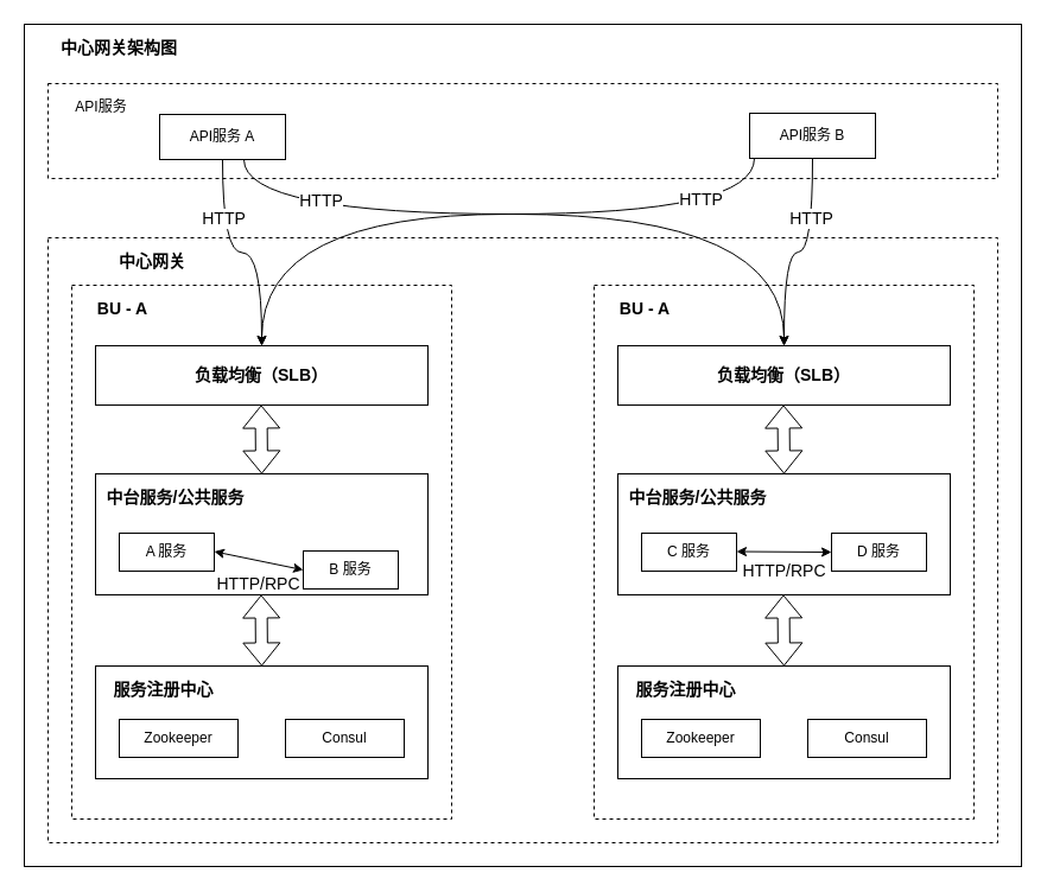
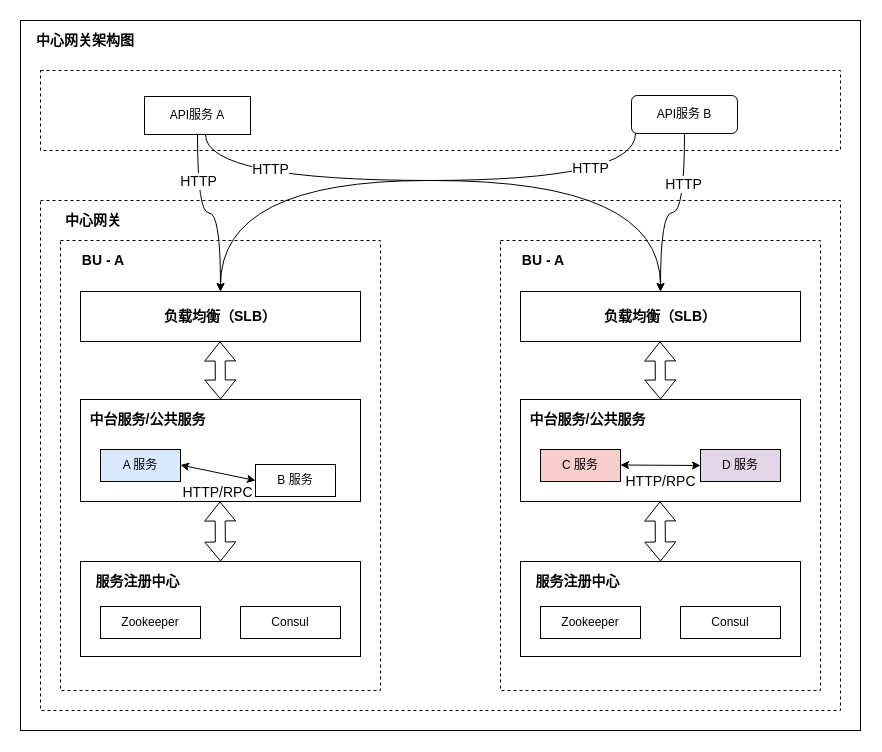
  <mxCell id="0" />
  <mxCell id="1" parent="0" />
  <mxCell id="2" value="" style="rounded=0;whiteSpace=wrap;html=1;" vertex="1" parent="1"><mxGeometry x="20" y="20" width="840" height="710" as="geometry" /></mxCell>
  <mxCell id="3" value="" style="rounded=0;whiteSpace=wrap;html=1;dashed=1;" vertex="1" parent="1"><mxGeometry x="40" y="70" width="800" height="80" as="geometry" /></mxCell>
  <mxCell id="4" value="" style="rounded=0;whiteSpace=wrap;html=1;dashed=1;" vertex="1" parent="1"><mxGeometry x="40" y="200" width="800" height="510" as="geometry" /></mxCell>
- <mxCell id="5" value="API服务" style="text;html=1;strokeColor=none;fillColor=none;align=center;verticalAlign=middle;whiteSpace=wrap;rounded=0;dashed=1;" vertex="1" parent="1"><mxGeometry x="55" y="80" width="60" height="20" as="geometry" /></mxCell>
- <mxCell id="6" value="中心网关" style="text;html=1;strokeColor=none;fillColor=none;align=center;verticalAlign=middle;whiteSpace=wrap;rounded=0;dashed=1;fontStyle=1;fontSize=14;" vertex="1" parent="1"><mxGeometry x="88" y="210" width="80" height="20" as="geometry" /></mxCell>
- <mxCell id="7" value="API服务 A" style="rounded=0;whiteSpace=wrap;html=1;" vertex="1" parent="1"><mxGeometry x="134" y="96" width="106" height="38" as="geometry" /></mxCell>
- <mxCell id="8" value="中心网关架构图" style="text;html=1;strokeColor=none;fillColor=none;align=center;verticalAlign=middle;whiteSpace=wrap;rounded=0;dashed=1;fontStyle=1;fontSize=14;" vertex="1" parent="1"><mxGeometry x="35" y="30" width="130" height="20" as="geometry" /></mxCell>
+ <mxCell id="6" value="中心网关" style="text;html=1;strokeColor=none;fillColor=none;align=center;verticalAlign=middle;whiteSpace=wrap;rounded=0;dashed=1;fontStyle=1;fontSize=14;" vertex="1" parent="1"><mxGeometry x="53" y="210" width="80" height="20" as="geometry" /></mxCell>
+ <mxCell id="7" value="API服务 A" style="rounded=0;whiteSpace=wrap;html=1;" vertex="1" parent="1"><mxGeometry x="144" y="96" width="106" height="38" as="geometry" /></mxCell>
+ <mxCell id="8" value="中心网关架构图" style="text;html=1;strokeColor=none;fillColor=none;align=center;verticalAlign=middle;whiteSpace=wrap;rounded=0;dashed=1;fontStyle=1;fontSize=14;" vertex="1" parent="1"><mxGeometry x="20" y="30" width="130" height="20" as="geometry" /></mxCell>
  <mxCell id="9" value="" style="rounded=0;whiteSpace=wrap;html=1;dashed=1;fontSize=14;" vertex="1" parent="1"><mxGeometry x="60" y="240" width="320" height="450" as="geometry" /></mxCell>
  <mxCell id="10" value="负载均衡（SLB）" style="rounded=0;whiteSpace=wrap;html=1;fontSize=14;fontStyle=1" vertex="1" parent="1"><mxGeometry x="80" y="291" width="280" height="50" as="geometry" /></mxCell>
  <mxCell id="11" value="" style="rounded=0;whiteSpace=wrap;html=1;fontSize=14;" vertex="1" parent="1"><mxGeometry x="80" y="399" width="280" height="102" as="geometry" /></mxCell>
  <mxCell id="12" value="" style="rounded=0;whiteSpace=wrap;html=1;fontSize=14;" vertex="1" parent="1"><mxGeometry x="80" y="561" width="280" height="95" as="geometry" /></mxCell>
  <mxCell id="13" value="中台服务/公共服务" style="text;html=1;strokeColor=none;fillColor=none;align=center;verticalAlign=middle;whiteSpace=wrap;rounded=0;dashed=1;fontSize=14;fontStyle=1" vertex="1" parent="1"><mxGeometry x="80" y="409" width="135" height="20" as="geometry" /></mxCell>
- <mxCell id="14" value="A 服务" style="rounded=0;whiteSpace=wrap;html=1;" vertex="1" parent="1"><mxGeometry x="100" y="449" width="80" height="32" as="geometry" /></mxCell>
+ <mxCell id="14" value="A 服务" style="rounded=0;whiteSpace=wrap;html=1;fillColor=#dae8fc;" vertex="1" parent="1"><mxGeometry x="100" y="449" width="80" height="32" as="geometry" /></mxCell>
  <mxCell id="15" value="&lt;span&gt;B 服务&lt;/span&gt;" style="rounded=0;whiteSpace=wrap;html=1;" vertex="1" parent="1"><mxGeometry x="255" y="464" width="80" height="32" as="geometry" /></mxCell>
  <mxCell id="16" value="Zookeeper" style="rounded=0;whiteSpace=wrap;html=1;" vertex="1" parent="1"><mxGeometry x="100" y="606" width="100" height="32" as="geometry" /></mxCell>
  <mxCell id="17" value="Consul" style="rounded=0;whiteSpace=wrap;html=1;" vertex="1" parent="1"><mxGeometry x="240" y="606" width="100" height="32" as="geometry" /></mxCell>
  <mxCell id="18" value="服务注册中心" style="text;html=1;strokeColor=none;fillColor=none;align=center;verticalAlign=middle;whiteSpace=wrap;rounded=0;fontSize=14;fontStyle=1" vertex="1" parent="1"><mxGeometry x="90" y="571" width="95" height="20" as="geometry" /></mxCell>
  <mxCell id="19" value="" style="shape=flexArrow;endArrow=classic;startArrow=classic;html=1;fontSize=14;exitX=0.5;exitY=0;exitDx=0;exitDy=0;" edge="1" parent="1" source="12"><mxGeometry width="50" height="50" relative="1" as="geometry"><mxPoint x="220" y="561" as="sourcePoint" /><mxPoint x="219.5" y="501" as="targetPoint" /></mxGeometry></mxCell>
  <mxCell id="20" value="" style="shape=flexArrow;endArrow=classic;startArrow=classic;html=1;fontSize=14;exitX=0.5;exitY=0;exitDx=0;exitDy=0;" edge="1" parent="1" source="11"><mxGeometry width="50" height="50" relative="1" as="geometry"><mxPoint x="219.5" y="391" as="sourcePoint" /><mxPoint x="219.5" y="341" as="targetPoint" /></mxGeometry></mxCell>
  <mxCell id="21" value="BU - A" style="text;html=1;strokeColor=none;fillColor=none;align=center;verticalAlign=middle;whiteSpace=wrap;rounded=0;fontSize=14;fontStyle=1" vertex="1" parent="1"><mxGeometry x="73" y="250" width="60" height="20" as="geometry" /></mxCell>
  <mxCell id="22" value="" style="endArrow=classic;startArrow=classic;html=1;fontSize=14;entryX=0;entryY=0.5;entryDx=0;entryDy=0;" edge="1" parent="1" target="15"><mxGeometry width="50" height="50" relative="1" as="geometry"><mxPoint x="180" y="464.5" as="sourcePoint" /><mxPoint x="230" y="464.5" as="targetPoint" /></mxGeometry></mxCell>
  <mxCell id="23" value="HTTP/RPC" style="edgeLabel;html=1;align=center;verticalAlign=middle;resizable=0;points=[];fontSize=14;" vertex="1" connectable="0" parent="22"><mxGeometry x="0.425" y="-2" relative="1" as="geometry"><mxPoint x="-16.99" y="14.14" as="offset" /></mxGeometry></mxCell>
  <mxCell id="24" style="edgeStyle=orthogonalEdgeStyle;rounded=0;orthogonalLoop=1;jettySize=auto;html=1;exitX=0.5;exitY=1;exitDx=0;exitDy=0;fontSize=14;curved=1;" edge="1" parent="1" source="7" target="10"><mxGeometry relative="1" as="geometry" /></mxCell>
  <mxCell id="25" value="HTTP" style="edgeLabel;html=1;align=center;verticalAlign=middle;resizable=0;points=[];fontSize=14;" vertex="1" connectable="0" parent="24"><mxGeometry x="-0.333" y="3" relative="1" as="geometry"><mxPoint x="-3" y="-14" as="offset" /></mxGeometry></mxCell>
  <mxCell id="26" value="" style="rounded=0;whiteSpace=wrap;html=1;dashed=1;fontSize=14;" vertex="1" parent="1"><mxGeometry x="500" y="240" width="320" height="450" as="geometry" /></mxCell>
  <mxCell id="27" value="负载均衡（SLB）" style="rounded=0;whiteSpace=wrap;html=1;fontSize=14;fontStyle=1" vertex="1" parent="1"><mxGeometry x="520" y="291" width="280" height="50" as="geometry" /></mxCell>
  <mxCell id="28" value="" style="rounded=0;whiteSpace=wrap;html=1;fontSize=14;" vertex="1" parent="1"><mxGeometry x="520" y="399" width="280" height="102" as="geometry" /></mxCell>
  <mxCell id="29" value="" style="rounded=0;whiteSpace=wrap;html=1;fontSize=14;" vertex="1" parent="1"><mxGeometry x="520" y="561" width="280" height="95" as="geometry" /></mxCell>
  <mxCell id="30" value="中台服务/公共服务" style="text;html=1;strokeColor=none;fillColor=none;align=center;verticalAlign=middle;whiteSpace=wrap;rounded=0;dashed=1;fontSize=14;fontStyle=1" vertex="1" parent="1"><mxGeometry x="520" y="409" width="135" height="20" as="geometry" /></mxCell>
- <mxCell id="31" value="C 服务" style="rounded=0;whiteSpace=wrap;html=1;" vertex="1" parent="1"><mxGeometry x="540" y="449" width="80" height="32" as="geometry" /></mxCell>
- <mxCell id="32" value="&lt;span&gt;D 服务&lt;/span&gt;" style="rounded=0;whiteSpace=wrap;html=1;" vertex="1" parent="1"><mxGeometry x="700" y="449" width="80" height="32" as="geometry" /></mxCell>
+ <mxCell id="31" value="C 服务" style="rounded=0;whiteSpace=wrap;html=1;fillColor=#f8cecc;" vertex="1" parent="1"><mxGeometry x="540" y="449" width="80" height="32" as="geometry" /></mxCell>
+ <mxCell id="32" value="&lt;span&gt;D 服务&lt;/span&gt;" style="rounded=0;whiteSpace=wrap;html=1;fillColor=#e1d5e7;" vertex="1" parent="1"><mxGeometry x="700" y="449" width="80" height="32" as="geometry" /></mxCell>
  <mxCell id="33" value="Zookeeper" style="rounded=0;whiteSpace=wrap;html=1;" vertex="1" parent="1"><mxGeometry x="540" y="606" width="100" height="32" as="geometry" /></mxCell>
  <mxCell id="34" value="Consul" style="rounded=0;whiteSpace=wrap;html=1;" vertex="1" parent="1"><mxGeometry x="680" y="606" width="100" height="32" as="geometry" /></mxCell>
  <mxCell id="35" value="服务注册中心" style="text;html=1;strokeColor=none;fillColor=none;align=center;verticalAlign=middle;whiteSpace=wrap;rounded=0;fontSize=14;fontStyle=1" vertex="1" parent="1"><mxGeometry x="530" y="571" width="95" height="20" as="geometry" /></mxCell>
  <mxCell id="36" value="" style="shape=flexArrow;endArrow=classic;startArrow=classic;html=1;fontSize=14;exitX=0.5;exitY=0;exitDx=0;exitDy=0;" edge="1" parent="1" source="29"><mxGeometry width="50" height="50" relative="1" as="geometry"><mxPoint x="660" y="561" as="sourcePoint" /><mxPoint x="659.5" y="501" as="targetPoint" /></mxGeometry></mxCell>
  <mxCell id="37" value="" style="shape=flexArrow;endArrow=classic;startArrow=classic;html=1;fontSize=14;exitX=0.5;exitY=0;exitDx=0;exitDy=0;" edge="1" parent="1" source="28"><mxGeometry width="50" height="50" relative="1" as="geometry"><mxPoint x="659.5" y="391" as="sourcePoint" /><mxPoint x="659.5" y="341" as="targetPoint" /></mxGeometry></mxCell>
  <mxCell id="38" value="BU - A" style="text;html=1;strokeColor=none;fillColor=none;align=center;verticalAlign=middle;whiteSpace=wrap;rounded=0;fontSize=14;fontStyle=1" vertex="1" parent="1"><mxGeometry x="513" y="250" width="60" height="20" as="geometry" /></mxCell>
  <mxCell id="39" value="" style="endArrow=classic;startArrow=classic;html=1;fontSize=14;entryX=0;entryY=0.5;entryDx=0;entryDy=0;" edge="1" parent="1" target="32"><mxGeometry width="50" height="50" relative="1" as="geometry"><mxPoint x="620" y="464.5" as="sourcePoint" /><mxPoint x="670" y="464.5" as="targetPoint" /></mxGeometry></mxCell>
  <mxCell id="40" value="HTTP/RPC" style="edgeLabel;html=1;align=center;verticalAlign=middle;resizable=0;points=[];fontSize=14;" vertex="1" connectable="0" parent="39"><mxGeometry x="0.425" y="-2" relative="1" as="geometry"><mxPoint x="-16.99" y="14.14" as="offset" /></mxGeometry></mxCell>
  <mxCell id="41" style="edgeStyle=orthogonalEdgeStyle;curved=1;rounded=0;orthogonalLoop=1;jettySize=auto;html=1;fontSize=14;" edge="1" parent="1" source="7" target="27"><mxGeometry relative="1" as="geometry"><Array as="points"><mxPoint x="205" y="180" /><mxPoint x="660" y="180" /></Array></mxGeometry></mxCell>
  <mxCell id="42" value="HTTP" style="edgeLabel;html=1;align=center;verticalAlign=middle;resizable=0;points=[];fontSize=14;" vertex="1" connectable="0" parent="41"><mxGeometry x="-0.64" y="12" relative="1" as="geometry"><mxPoint as="offset" /></mxGeometry></mxCell>
  <mxCell id="43" style="edgeStyle=orthogonalEdgeStyle;curved=1;rounded=0;orthogonalLoop=1;jettySize=auto;html=1;fontSize=14;" edge="1" parent="1" source="47" target="27"><mxGeometry relative="1" as="geometry" /></mxCell>
  <mxCell id="44" value="HTTP" style="edgeLabel;html=1;align=center;verticalAlign=middle;resizable=0;points=[];fontSize=14;" vertex="1" connectable="0" parent="43"><mxGeometry x="-0.451" y="-2" relative="1" as="geometry"><mxPoint as="offset" /></mxGeometry></mxCell>
  <mxCell id="45" style="edgeStyle=orthogonalEdgeStyle;curved=1;rounded=0;orthogonalLoop=1;jettySize=auto;html=1;fontSize=14;" edge="1" parent="1" source="47" target="10"><mxGeometry relative="1" as="geometry"><Array as="points"><mxPoint x="635" y="180" /><mxPoint x="220" y="180" /></Array></mxGeometry></mxCell>
  <mxCell id="46" value="HTTP" style="edgeLabel;html=1;align=center;verticalAlign=middle;resizable=0;points=[];fontSize=14;" vertex="1" connectable="0" parent="45"><mxGeometry x="-0.674" y="-13" relative="1" as="geometry"><mxPoint as="offset" /></mxGeometry></mxCell>
- <mxCell id="47" value="&lt;span&gt;API服务 B&lt;/span&gt;" style="rounded=0;whiteSpace=wrap;html=1;" vertex="1" parent="1"><mxGeometry x="631" y="95" width="106" height="38" as="geometry" /></mxCell>
+ <mxCell id="47" value="&lt;span&gt;API服务 B&lt;/span&gt;" style="whiteSpace=wrap;html=1;rounded=1;" vertex="1" parent="1"><mxGeometry x="631" y="95" width="106" height="38" as="geometry" /></mxCell>
